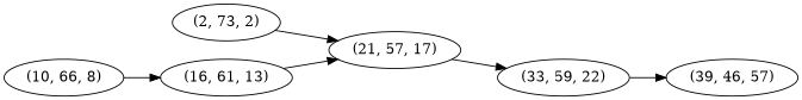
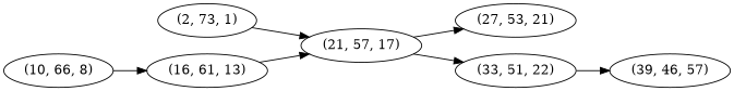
  digraph {
    rankdir=LR
-   "(2, 73, 1)" [label="(2, 73, 2)"]
+   "(2, 73, 1)"
    "(21, 57, 17)"
    "(10, 66, 8)"
    "(16, 61, 13)"
-   "(33, 51, 22)" [label="(33, 59, 22)"]
+   "(27, 53, 21)"
+   "(33, 51, 22)"
    n7 [label="(39, 46, 57)"]
    "(2, 73, 1)" -> "(21, 57, 17)"
+   "(21, 57, 17)" -> "(27, 53, 21)"
    "(21, 57, 17)" -> "(33, 51, 22)"
    "(10, 66, 8)" -> "(16, 61, 13)"
    "(16, 61, 13)" -> "(21, 57, 17)"
    "(33, 51, 22)" -> n7
  }
